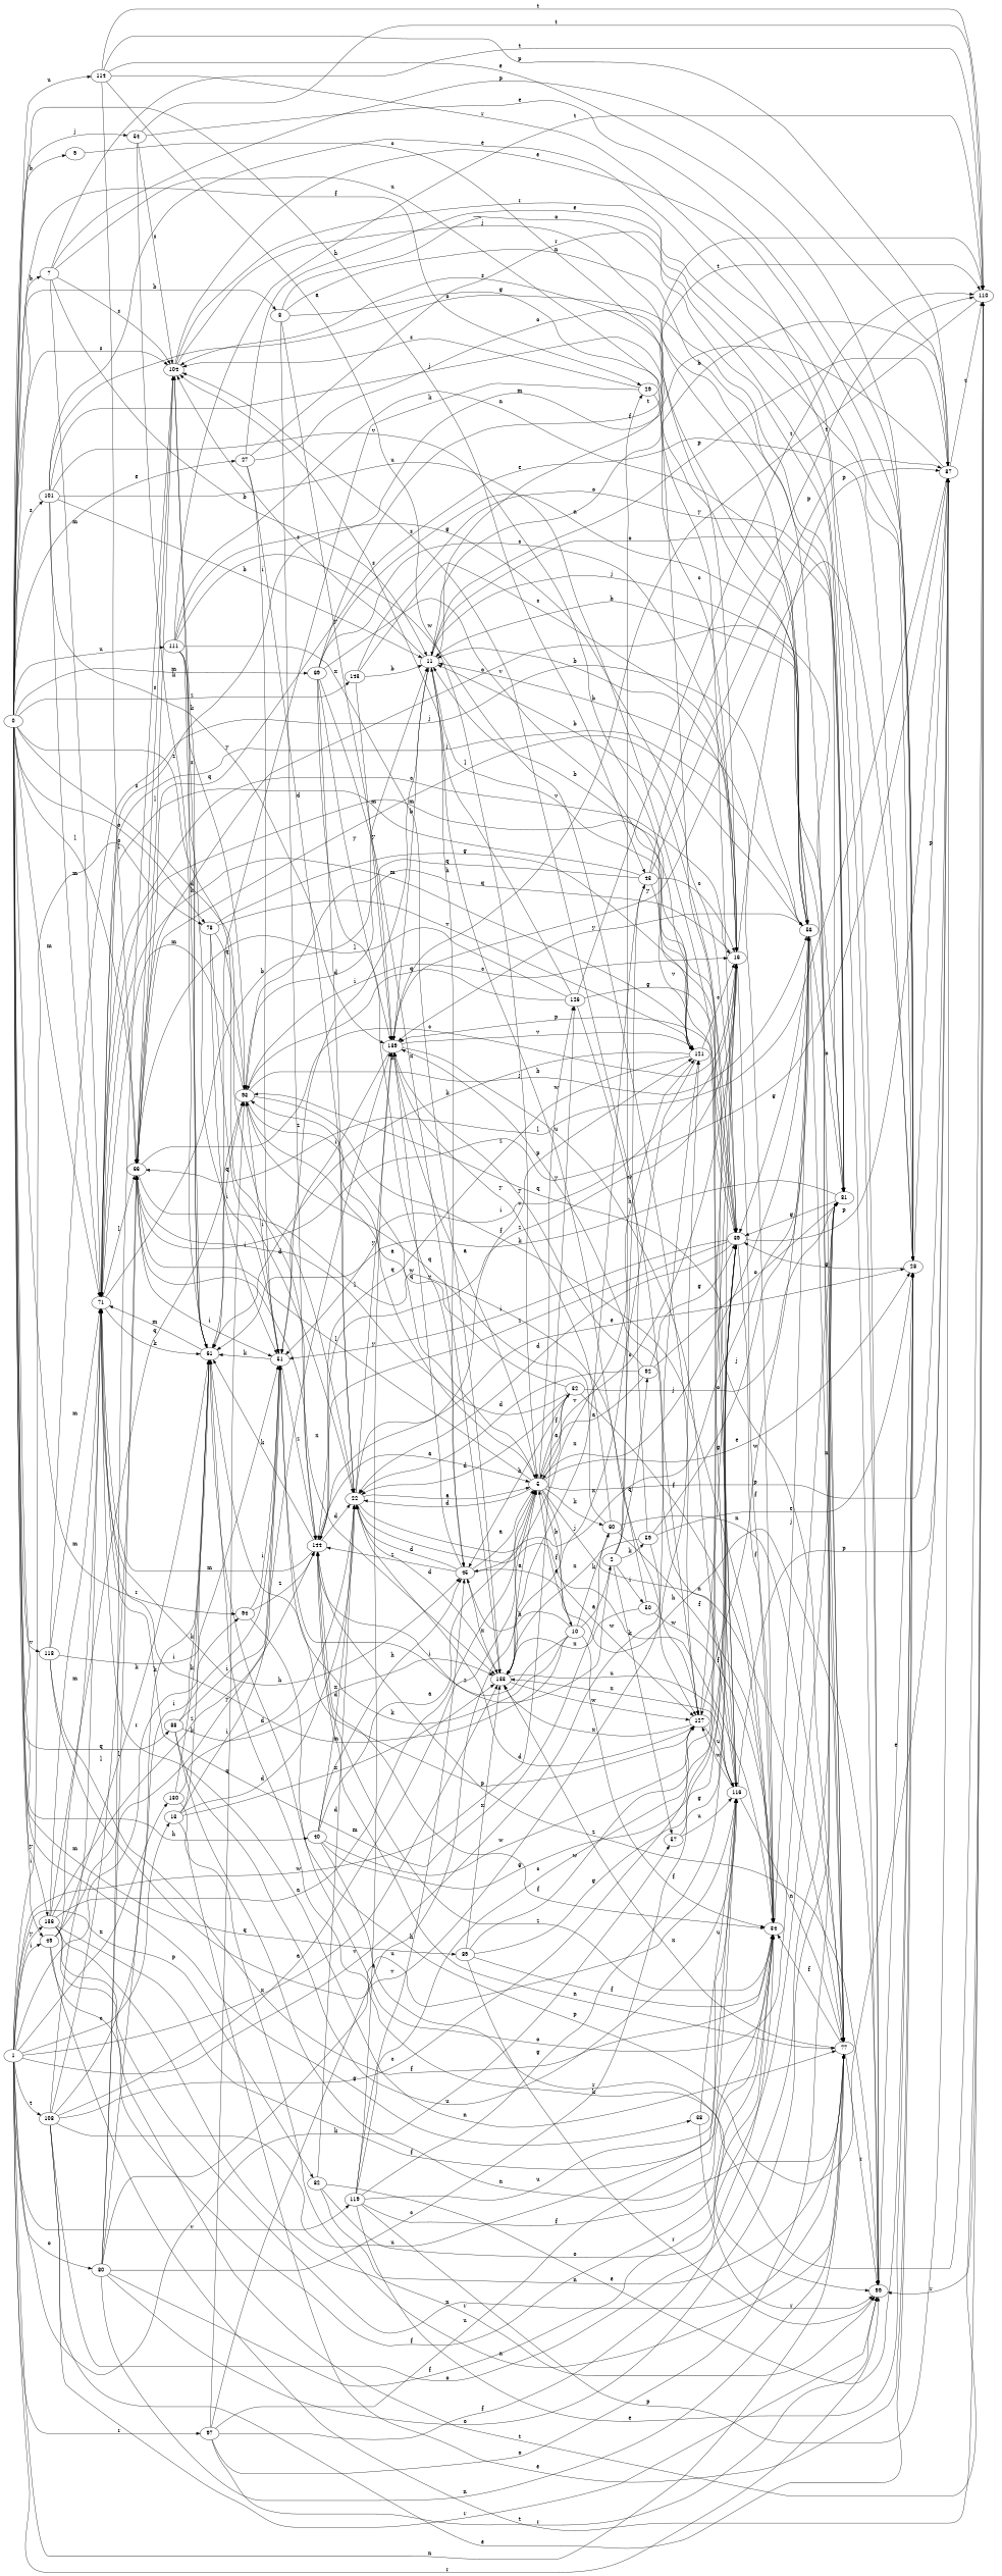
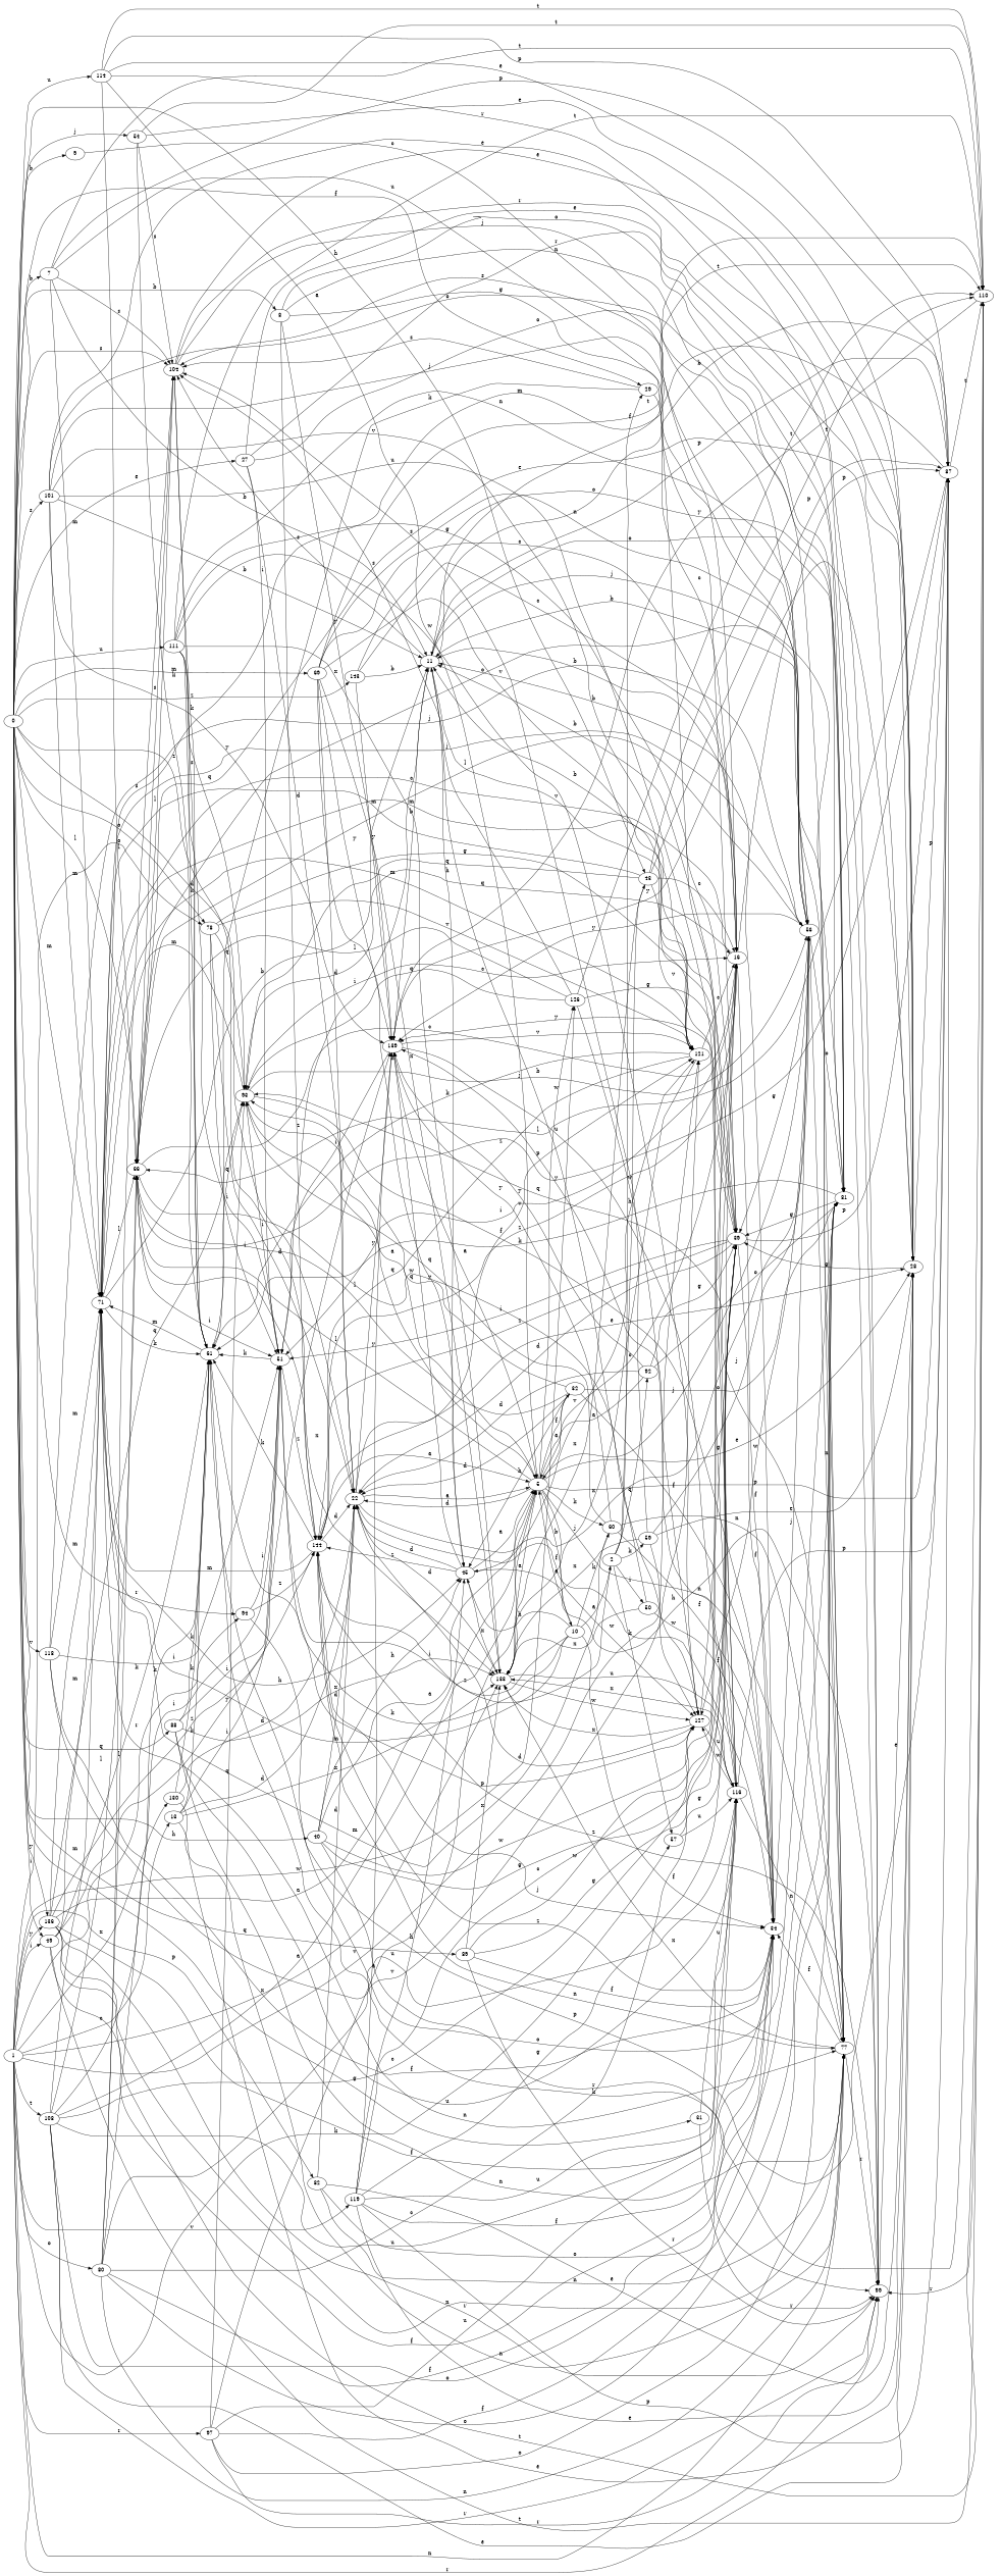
  strict digraph {
    rankdir=LR
    0
    7
    8
    9
    22
    27
    29
-   38
+   38 [label=31]
    40
    43
    49
    54
    66
    69
    71
    78
    88
    89
    94
    101
    104
    111
    114
    118
    136
    143
    144
    87
    11
    110
    116
    77
    39
    81
    139
    16
    121
    5
    56
    34
    99
    28
    51
    61
    127
    45
    133
    93
    1
    13
    57
    80
    82
    97
    108
    119
    126
    130
    2
    50
    59
    92
    10
    32
    60
    0 -> 7 [label=b]
    0 -> 8 [label=b]
    0 -> 9 [label=b]
    0 -> 22 [label=d]
    0 -> 27 [label=e]
    0 -> 29 [label=f]
    0 -> 38 [label=g]
    0 -> 40 [label=h]
    0 -> 43 [label=h]
    0 -> 49 [label=i]
    0 -> 54 [label=j]
    0 -> 66 [label=l]
    0 -> 69 [label=m]
    0 -> 71 [label=m]
    0 -> 78 [label=o]
    0 -> 88 [label=q]
    0 -> 89 [label=q]
    0 -> 94 [label=r]
    0 -> 101 [label=s]
    0 -> 104 [label=s]
    0 -> 111 [label=u]
    0 -> 114 [label=u]
    0 -> 118 [label=v]
    0 -> 136 [label=y]
    0 -> 143 [label=z]
    0 -> 144 [label=z]
    7 -> 71 [label=m]
    7 -> 104 [label=s]
    7 -> 87 [label=p]
    7 -> 11 [label=b]
    7 -> 110 [label=t]
    7 -> 116 [label=u]
    8 -> 144 [label=z]
    8 -> 77 [label=n]
    8 -> 39 [label=g]
    8 -> 81 [label=o]
    8 -> 139 [label=y]
    9 -> 16 [label=c]
    22 -> 139 [label=y]
    22 -> 121 [label=v]
    22 -> 5 [label=a]
    22 -> 56 [label=j]
    22 -> 34 [label=f]
    27 -> 22 [label=d]
    27 -> 81 [label=o]
    27 -> 99 [label=r]
    27 -> 28 [label=e]
    27 -> 51 [label=i]
    29 -> 104 [label=s]
    29 -> 16 [label=c]
    29 -> 61 [label=k]
    38 -> 116 [label=u]
    38 -> 99 [label=r]
    40 -> 22 [label=d]
    40 -> 39 [label=g]
    40 -> 5 [label=a]
    40 -> 99 [label=r]
    40 -> 127 [label=w]
    40 -> 45 [label=h]
    43 -> 71 [label=m]
    43 -> 87 [label=p]
    43 -> 110 [label=t]
    43 -> 16 [label=c]
    43 -> 121 [label=v]
    43 -> 133 [label=x]
    43 -> 93 [label=q]
    49 -> 71 [label=m]
    49 -> 110 [label=t]
    49 -> 139 [label=y]
    49 -> 34 [label=f]
    49 -> 61 [label=k]
    54 -> 104 [label=s]
    54 -> 110 [label=t]
    54 -> 28 [label=e]
    54 -> 61 [label=k]
    66 -> 104 [label=s]
    66 -> 87 [label=p]
    66 -> 81 [label=o]
    66 -> 16 [label=c]
    66 -> 28 [label=e]
    66 -> 51 [label=i]
    66 -> 127 [label=w]
    66 -> 133 [label=x]
    69 -> 22 [label=d]
    69 -> 110 [label=t]
    69 -> 77 [label=n]
    69 -> 139 [label=y]
    69 -> 16 [label=c]
    69 -> 121 [label=v]
    69 -> 45 [label=h]
    69 -> 133 [label=x]
    71 -> 66 [label=l]
    71 -> 11 [label=b]
    71 -> 77 [label=n]
    71 -> 16 [label=c]
    71 -> 56 [label=j]
    71 -> 61 [label=k]
    71 -> 45 [label=h]
    78 -> 22 [label=d]
    78 -> 39 [label=g]
    78 -> 121 [label=v]
    78 -> 51 [label=i]
    78 -> 93 [label=q]
    88 -> 116 [label=u]
    88 -> 77 [label=n]
    88 -> 51 [label=i]
    88 -> 61 [label=k]
    88 -> 133 [label=x]
    89 -> 39 [label=g]
    89 -> 34 [label=f]
    89 -> 99 [label=r]
    89 -> 127 [label=w]
    89 -> 133 [label=x]
    94 -> 144 [label=z]
    94 -> 81 [label=o]
    94 -> 51 [label=i]
    101 -> 71 [label=m]
    101 -> 11 [label=b]
    101 -> 116 [label=u]
    101 -> 81 [label=o]
    101 -> 139 [label=y]
    101 -> 121 [label=v]
    101 -> 56 [label=j]
    101 -> 28 [label=e]
    104 -> 66 [label=l]
    104 -> 56 [label=j]
    104 -> 99 [label=r]
    104 -> 28 [label=e]
    104 -> 61 [label=k]
    111 -> 110 [label=t]
    111 -> 77 [label=n]
    111 -> 39 [label=g]
    111 -> 51 [label=i]
    111 -> 61 [label=k]
    111 -> 127 [label=w]
    111 -> 133 [label=x]
    111 -> 93 [label=q]
    114 -> 66 [label=l]
    114 -> 87 [label=p]
    114 -> 110 [label=t]
    114 -> 5 [label=a]
    114 -> 99 [label=r]
    114 -> 28 [label=e]
    118 -> 71 [label=m]
    118 -> 116 [label=u]
    118 -> 56 [label=j]
    118 -> 34 [label=f]
    118 -> 51 [label=i]
    136 -> 71 [label=m]
    136 -> 144 [label=z]
    136 -> 110 [label=t]
    136 -> 77 [label=n]
    136 -> 5 [label=a]
    136 -> 34 [label=f]
    136 -> 99 [label=r]
    136 -> 93 [label=q]
    143 -> 11 [label=b]
    143 -> 81 [label=o]
    143 -> 139 [label=y]
    143 -> 16 [label=c]
    144 -> 22 [label=d]
    144 -> 71 [label=m]
    144 -> 77 [label=n]
    144 -> 5 [label=a]
-   144 -> 34 [label=f]
+   144 -> 34 [label=j]
    144 -> 28 [label=e]
    144 -> 61 [label=k]
    87 -> 66 [label=l]
    87 -> 71 [label=m]
    87 -> 11 [label=b]
    87 -> 110 [label=t]
    11 -> 104 [label=s]
    11 -> 87 [label=p]
    11 -> 110 [label=t]
    11 -> 81 [label=o]
    11 -> 121 [label=v]
    11 -> 56 [label=j]
    11 -> 51 [label=i]
    11 -> 45 [label=h]
    110 -> 139 [label=y]
    110 -> 99 [label=r]
    110 -> 61 [label=k]
    116 -> 87 [label=p]
    116 -> 11 [label=b]
    116 -> 77 [label=n]
    116 -> 139 [label=y]
    116 -> 127 [label=w]
    116 -> 133 [label=x]
    77 -> 34 [label=f]
    77 -> 99 [label=r]
    77 -> 133 [label=x]
    77 -> 93 [label=q]
    39 -> 22 [label=d]
    39 -> 71 [label=m]
    39 -> 144 [label=z]
    39 -> 87 [label=p]
    39 -> 11 [label=b]
-   39 -> 139 [label=p]
+   39 -> 139 [label=y]
    39 -> 34 [label=f]
    39 -> 51 [label=i]
    81 -> 39 [label=g]
    81 -> 61 [label=k]
    139 -> 11 [label=b]
    139 -> 116 [label=u]
    139 -> 121 [label=v]
    139 -> 5 [label=a]
    139 -> 51 [label=i]
    16 -> 144 [label=z]
    16 -> 87 [label=p]
    16 -> 11 [label=b]
    16 -> 34 [label=f]
    16 -> 51 [label=i]
    16 -> 93 [label=q]
    121 -> 71 [label=m]
    121 -> 144 [label=z]
    121 -> 16 [label=c]
    121 -> 61 [label=k]
    121 -> 133 [label=x]
    5 -> 22 [label=d]
    5 -> 66 [label=l]
    5 -> 87 [label=p]
    5 -> 77 [label=n]
    5 -> 16 [label=c]
    5 -> 56 [label=j]
    5 -> 28 [label=e]
    5 -> 127 [label=w]
    5 -> 93 [label=q]
    5 -> 126 [label=w]
    5 -> 10 [label=b]
    5 -> 32 [label=f]
    5 -> 60 [label=k]
    56 -> 66 [label=l]
    56 -> 104 [label=s]
    56 -> 11 [label=b]
    56 -> 77 [label=n]
    56 -> 39 [label=g]
    56 -> 81 [label=o]
    56 -> 139 [label=y]
    56 -> 127 [label=w]
    34 -> 144 [label=z]
    34 -> 11 [label=b]
    34 -> 56 [label=j]
    99 -> 144 [label=z]
    99 -> 28 [label=e]
    99 -> 45 [label=h]
    28 -> 87 [label=p]
    28 -> 39 [label=g]
    28 -> 139 [label=y]
    51 -> 144 [label=z]
    51 -> 61 [label=k]
    51 -> 127 [label=p]
    61 -> 71 [label=m]
    61 -> 104 [label=s]
    61 -> 87 [label=p]
    61 -> 93 [label=q]
    127 -> 22 [label=d]
    127 -> 116 [label=u]
    127 -> 39 [label=g]
    127 -> 133 [label=x]
    45 -> 22 [label=d]
    45 -> 144 [label=z]
    45 -> 139 [label=y]
    45 -> 121 [label=v]
    45 -> 5 [label=a]
    45 -> 133 [label=x]
    133 -> 22 [label=d]
    133 -> 116 [label=u]
    133 -> 5 [label=a]
    133 -> 127 [label=w]
    93 -> 71 [label=m]
    93 -> 16 [label=c]
    93 -> 5 [label=a]
    93 -> 56 [label=j]
    93 -> 34 [label=f]
    93 -> 51 [label=i]
    1 -> 49 [label=i]
    1 -> 78 [label=o]
    1 -> 94 [label=r]
    1 -> 136 [label=y]
    1 -> 77 [label=n]
    1 -> 121 [label=v]
    1 -> 99 [label=r]
    1 -> 133 [label=x]
    1 -> 13 [label=c]
    1 -> 57 [label=k]
    1 -> 80 [label=o]
    1 -> 82 [label=p]
    1 -> 97 [label=r]
    1 -> 108 [label=t]
    1 -> 119 [label=v]
    1 -> 126 [label=w]
    1 -> 130 [label=x]
    13 -> 22 [label=d]
    13 -> 28 [label=e]
    13 -> 51 [label=i]
    13 -> 61 [label=k]
    13 -> 133 [label=x]
    57 -> 116 [label=u]
    57 -> 39 [label=g]
    80 -> 66 [label=l]
    80 -> 104 [label=s]
    80 -> 77 [label=n]
    80 -> 81 [label=o]
    80 -> 16 [label=c]
    80 -> 121 [label=v]
    80 -> 34 [label=f]
    80 -> 61 [label=k]
    82 -> 22 [label=d]
    82 -> 77 [label=n]
    82 -> 81 [label=o]
    82 -> 28 [label=e]
    97 -> 116 [label=u]
    97 -> 81 [label=o]
    97 -> 5 [label=a]
    97 -> 34 [label=f]
    97 -> 99 [label=r]
    97 -> 93 [label=q]
    108 -> 66 [label=l]
    108 -> 71 [label=m]
    108 -> 116 [label=u]
    108 -> 81 [label=o]
    108 -> 16 [label=c]
    108 -> 5 [label=a]
    108 -> 99 [label=r]
    108 -> 28 [label=e]
    108 -> 51 [label=i]
    119 -> 87 [label=p]
    119 -> 116 [label=u]
    119 -> 39 [label=g]
    119 -> 139 [label=y]
    119 -> 16 [label=c]
    119 -> 34 [label=f]
    119 -> 28 [label=e]
    119 -> 45 [label=h]
    126 -> 66 [label=l]
    126 -> 104 [label=s]
    126 -> 110 [label=t]
    126 -> 39 [label=g]
    126 -> 127 [label=w]
    126 -> 93 [label=q]
    130 -> 22 [label=d]
    130 -> 77 [label=n]
    130 -> 61 [label=k]
    2 -> 29 [label=f]
    2 -> 43 [label=h]
    2 -> 144 [label=z]
    2 -> 57 [label=k]
    2 -> 50 [label=i]
    2 -> 59 [label=k]
    2 -> 92 [label=q]
    50 -> 11 [label=b]
    50 -> 34 [label=f]
    50 -> 133 [label=x]
    59 -> 104 [label=s]
    59 -> 56 [label=j]
    59 -> 28 [label=e]
    59 -> 127 [label=w]
    59 -> 133 [label=x]
    92 -> 22 [label=d]
    92 -> 39 [label=g]
    92 -> 81 [label=o]
    92 -> 139 [label=y]
    92 -> 5 [label=a]
    10 -> 71 [label=m]
    10 -> 5 [label=a]
    10 -> 34 [label=f]
    10 -> 51 [label=i]
    10 -> 61 [label=k]
    10 -> 45 [label=h]
    10 -> 2 [label=a]
    10 -> 60 [label=k]
    32 -> 22 [label=d]
    32 -> 66 [label=l]
    32 -> 81 [label=o]
    32 -> 5 [label=a]
    32 -> 34 [label=f]
    32 -> 45 [label=h]
    32 -> 93 [label=q]
    60 -> 71 [label=m]
    60 -> 77 [label=n]
    60 -> 139 [label=y]
    60 -> 34 [label=f]
    60 -> 93 [label=q]
  }
